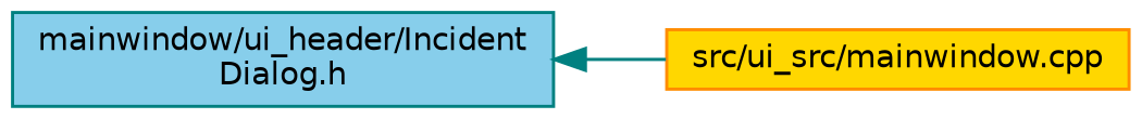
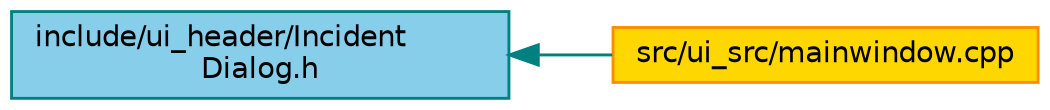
  digraph {
    rankdir=LR
    node [fontname=Helvetica fontsize=10 shape=box style=filled]
-   n1 [color=teal fillcolor=skyblue fontcolor=black height=0.2 label="mainwindow/ui_header/Incident\lDialog.h" width=0.4]
+   n1 [color=teal fillcolor=skyblue fontcolor=black height=0.2 label="include/ui_header/Incident\lDialog.h" width=0.4]
    n2 [color=darkorange fillcolor=gold height=0.2 label="src/ui_src/mainwindow.cpp" width=0.4]
    n1 -> n2 [color=teal dir=back fontname=Helvetica fontsize=10 labelfontname=Helvetica labelfontsize=10 style=solid]
  }
